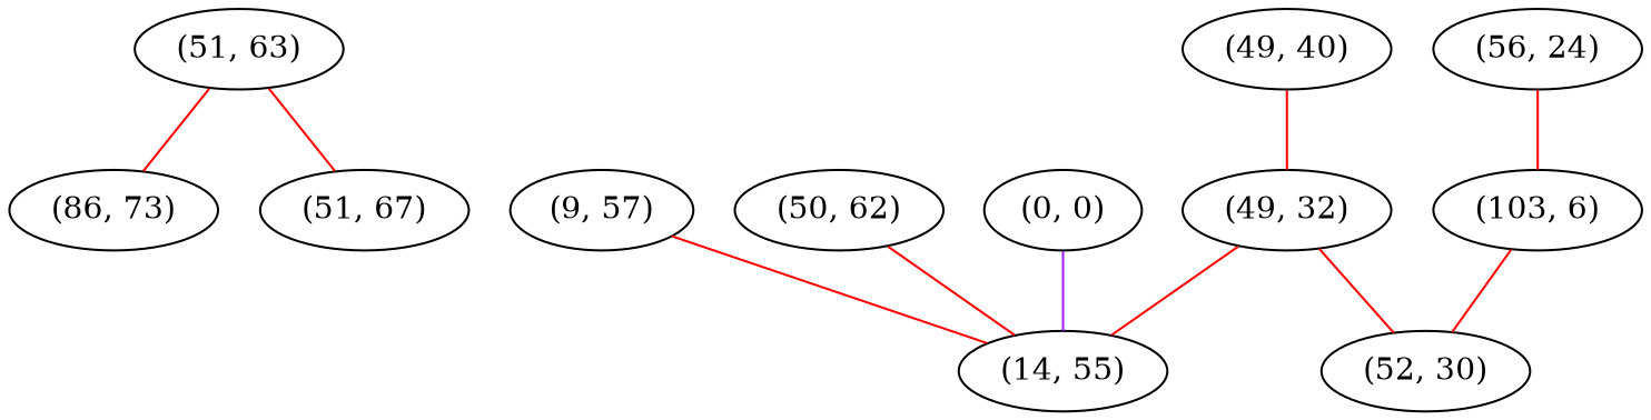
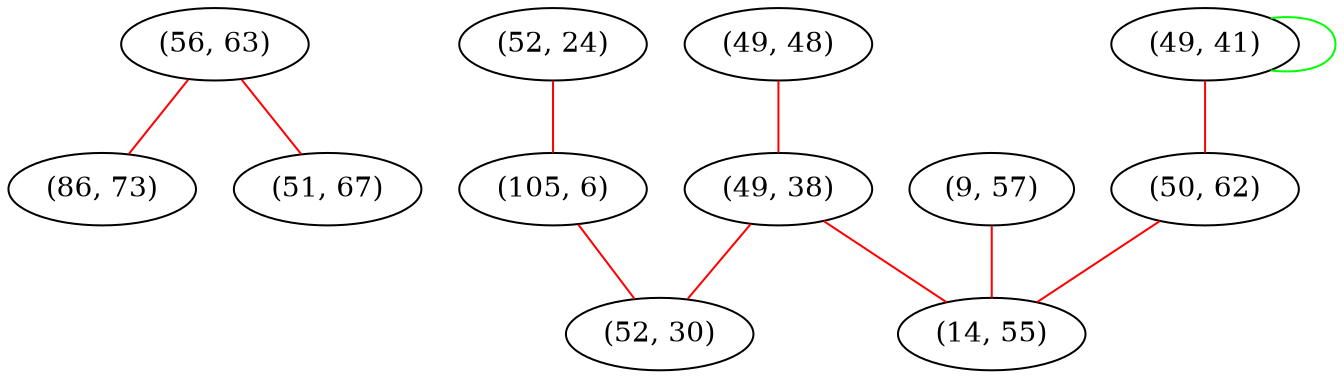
  graph {
    edge [color=red weight=1]
-   "(51, 63)"
+   "(51, 63)" [label="(56, 63)"]
    "(86, 73)"
    "(51, 67)"
    "(50, 62)"
    "(14, 55)"
-   "(49, 40)"
-   "(49, 38)" [label="(49, 32)"]
+   "(49, 40)" [label="(49, 48)"]
+   "(49, 38)"
    "(52, 30)"
-   "(0, 0)"
-   "(52, 24)" [label="(56, 24)"]
-   "(105, 6)" [label="(103, 6)"]
+   "(49, 41)"
+   "(52, 24)"
+   "(105, 6)"
    n13 [label="(9, 57)"]
    "(51, 63)" -- "(86, 73)"
    "(51, 63)" -- "(51, 67)"
    "(50, 62)" -- "(14, 55)"
    "(49, 40)" -- "(49, 38)"
    "(49, 38)" -- "(14, 55)"
    "(49, 38)" -- "(52, 30)"
-   "(0, 0)" -- "(14, 55)" [color=purple weight=4]
+   "(49, 41)" -- "(50, 62)"
+   "(49, 41)" -- "(49, 41)" [color=green weight=2]
    "(52, 24)" -- "(105, 6)"
    "(105, 6)" -- "(52, 30)"
    n13 -- "(14, 55)"
  }
